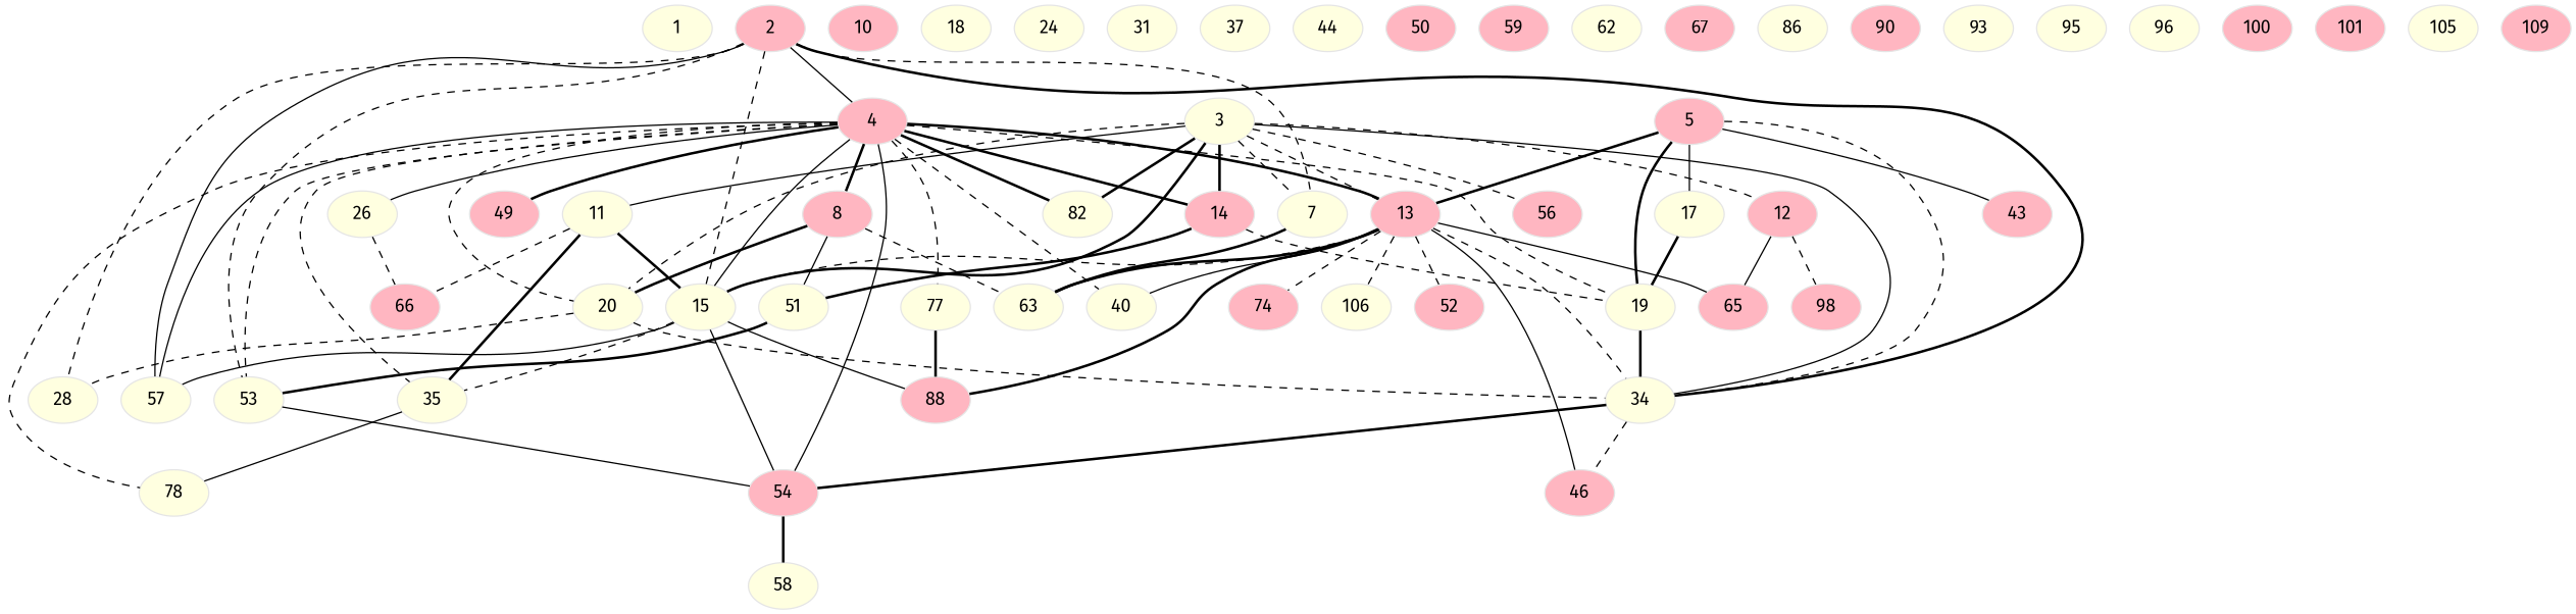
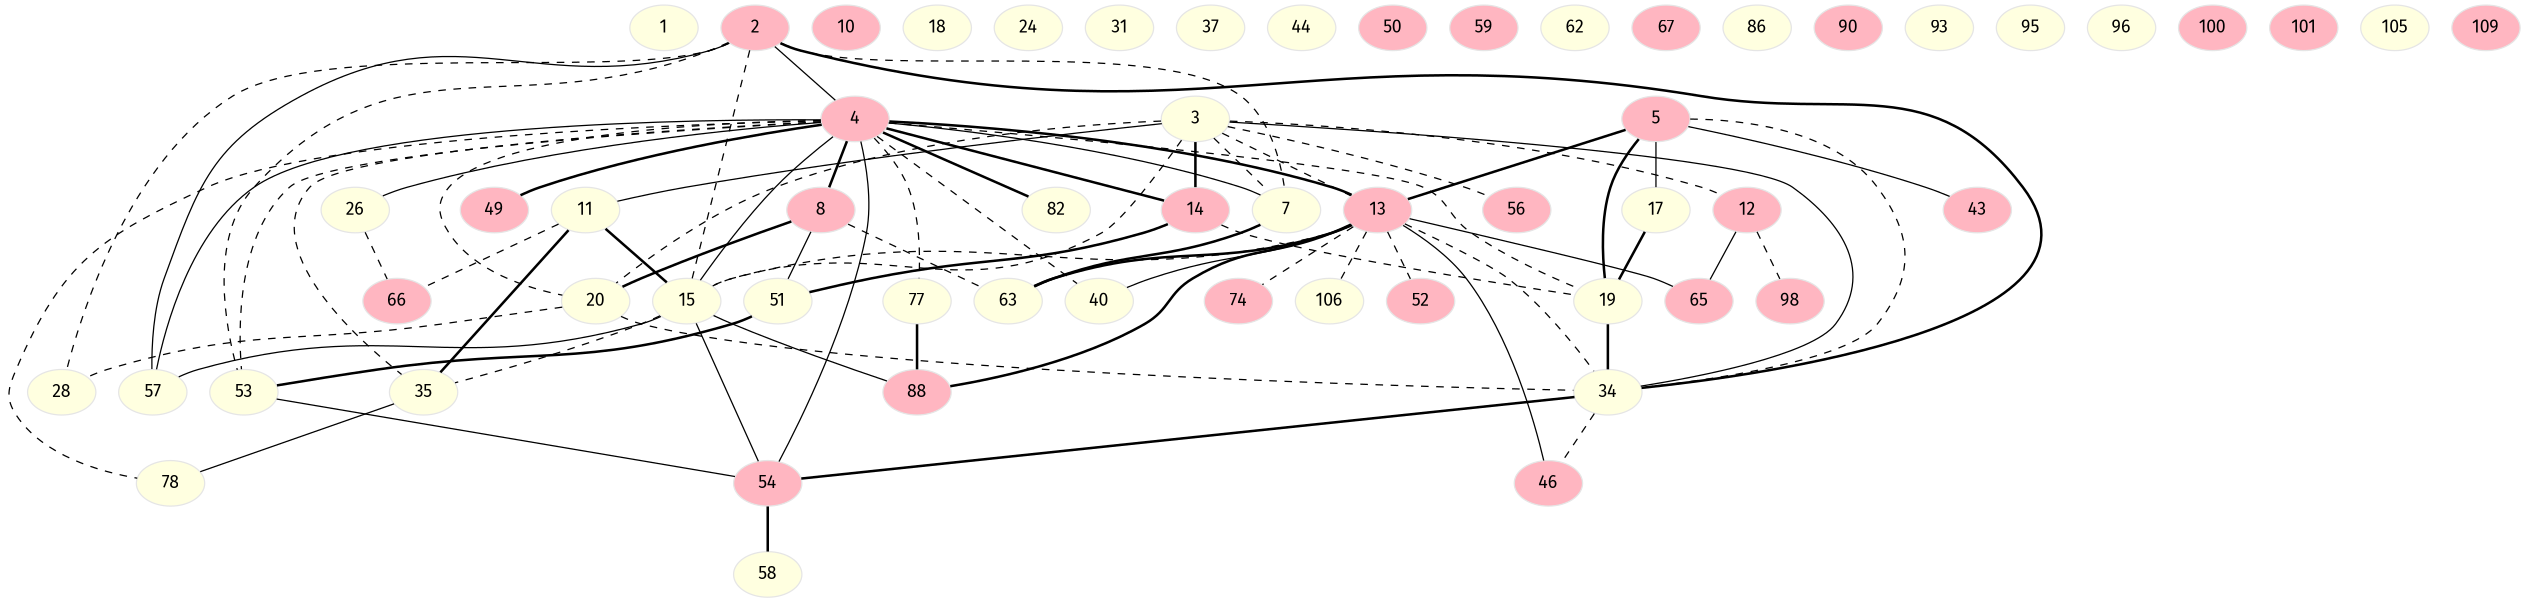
  graph {
    fontname="Fira Sans"
    node [color=gray90 fillcolor=lightyellow fontname="Fira Sans" style=filled]
    edge [fontname="Fira Sans" style=dashed]
    1
    2 [fillcolor=lightpink super="+23+79"]
    4 [fillcolor=lightpink super="+42+60+84+87+92+94+102"]
    7 [super="+64+71"]
    15 [super="+30+33+45"]
    28
    34 [super="+73+113"]
    53 [super="+107"]
    57
    13 [fillcolor=lightpink super="+68+76+110+111+112"]
    14 [fillcolor=lightpink super="+29"]
    20 [super="+27"]
    82 [super="+97"]
    8 [fillcolor=lightpink super="+89"]
    19 [super="+21"]
    26 [super="+38+103"]
    35 [super="+48+80+104"]
    40
    49 [fillcolor=lightpink]
    54 [fillcolor=lightpink super="+81"]
    77 [super="+91"]
    78 [super="+99"]
    63
    88 [fillcolor=lightpink]
    46 [fillcolor=lightpink]
    3 [super="+6+9+16+25+32+39+70"]
    11 [super="+36"]
    12 [fillcolor=lightpink super="+41+69"]
    56 [fillcolor=lightpink]
    66 [fillcolor=lightpink]
    65 [fillcolor=lightpink super="+75"]
    98 [fillcolor=lightpink]
    52 [fillcolor=lightpink]
    74 [fillcolor=lightpink]
    106
    51 [super="+55+72"]
    58
    5 [fillcolor=lightpink super="+61+85"]
    17 [super="+22+108"]
    43 [fillcolor=lightpink]
    10 [fillcolor=lightpink]
    18
    24
    31
    37 [super="+47"]
    44
    50 [fillcolor=lightpink]
    59 [fillcolor=lightpink super="+83"]
    62
    67 [fillcolor=lightpink]
    86
    90 [fillcolor=lightpink]
    93
    95
    96
    100 [fillcolor=lightpink]
    101 [fillcolor=lightpink]
    105
    109 [fillcolor=lightpink]
    2 -- 4 [style=solid]
    2 -- 7 [weight=2]
    2 -- 15
    2 -- 28
    2 -- 34 [style=bold]
    2 -- 53
    2 -- 57 [style=solid]
+   4 -- 7 [style=solid]
    4 -- 15 [style=solid]
    4 -- 53 [weight=2]
    4 -- 57 [style=solid]
    4 -- 13 [style=bold weight=3]
    4 -- 14 [style=bold]
    4 -- 20
    4 -- 82 [style=bold weight=2]
    4 -- 8 [style=bold]
    4 -- 19
    4 -- 26 [style=solid]
    4 -- 35
    4 -- 40
    4 -- 49 [style=bold]
    4 -- 54 [style=solid]
    4 -- 77
    4 -- 78
    7 -- 63 [style=bold]
    15 -- 57 [style=solid]
    15 -- 35
    15 -- 54 [style=solid]
    15 -- 88 [style=solid]
    34 -- 54 [style=bold]
    34 -- 46
    53 -- 54 [style=solid]
    13 -- 15
    13 -- 34
    13 -- 40 [style=solid]
    13 -- 63 [style=bold]
    13 -- 88 [style=bold]
    13 -- 46 [style=solid]
    13 -- 65 [style=solid]
    13 -- 52
    13 -- 74
    13 -- 106
    14 -- 19
    14 -- 51 [style=bold]
    20 -- 28
    20 -- 34
    8 -- 20 [style=bold]
    8 -- 63
    8 -- 51 [style=solid]
    19 -- 34 [style=bold]
    26 -- 66
    35 -- 78 [style=solid]
    54 -- 58 [style=bold]
    77 -- 88 [style=bold]
    3 -- 7
-   3 -- 15 [style=bold weight=2]
+   3 -- 15 [weight=2]
    3 -- 34 [style=solid weight=2]
    3 -- 13
    3 -- 14 [style=bold]
    3 -- 20 [weight=2]
-   3 -- 82 [style=bold]
    3 -- 11 [style=solid]
    3 -- 12
    3 -- 56
    11 -- 15 [style=bold]
    11 -- 35 [style=bold]
    11 -- 66
    12 -- 65 [style=solid weight=2]
    12 -- 98
    51 -- 53 [style=bold]
    5 -- 34
    5 -- 13 [style=bold]
    5 -- 19 [style=bold]
    5 -- 17 [style=solid]
    5 -- 43 [style=solid]
    17 -- 19 [style=bold]
  }
